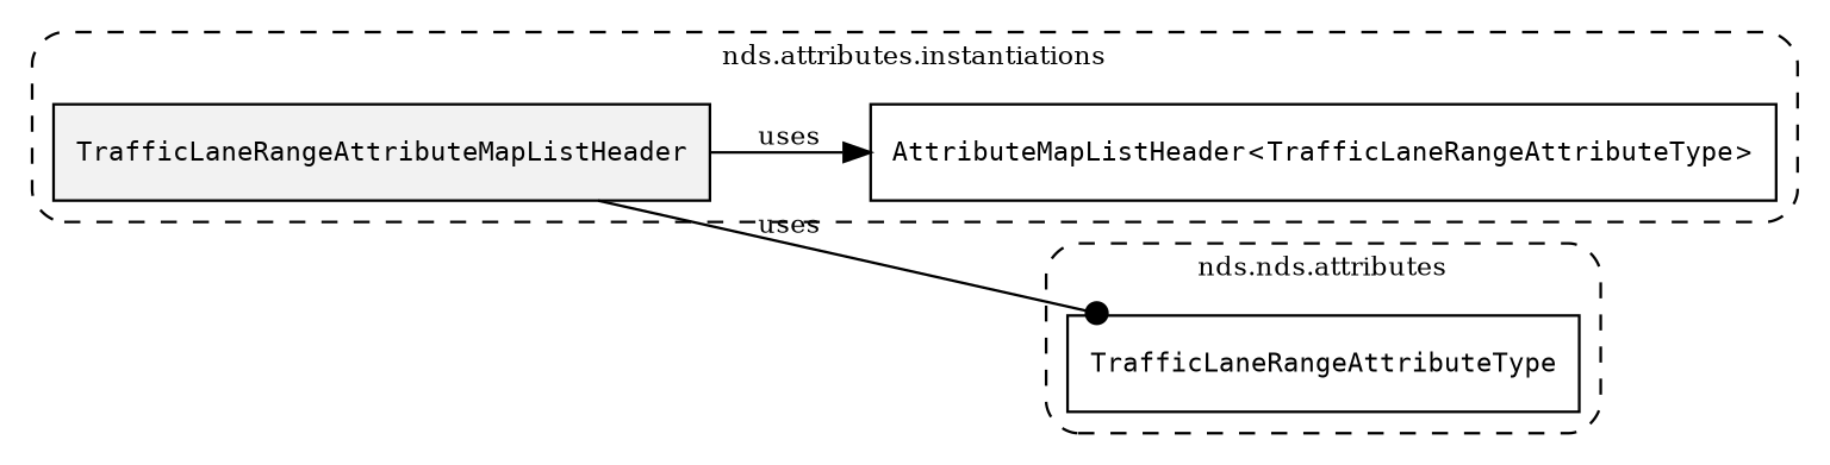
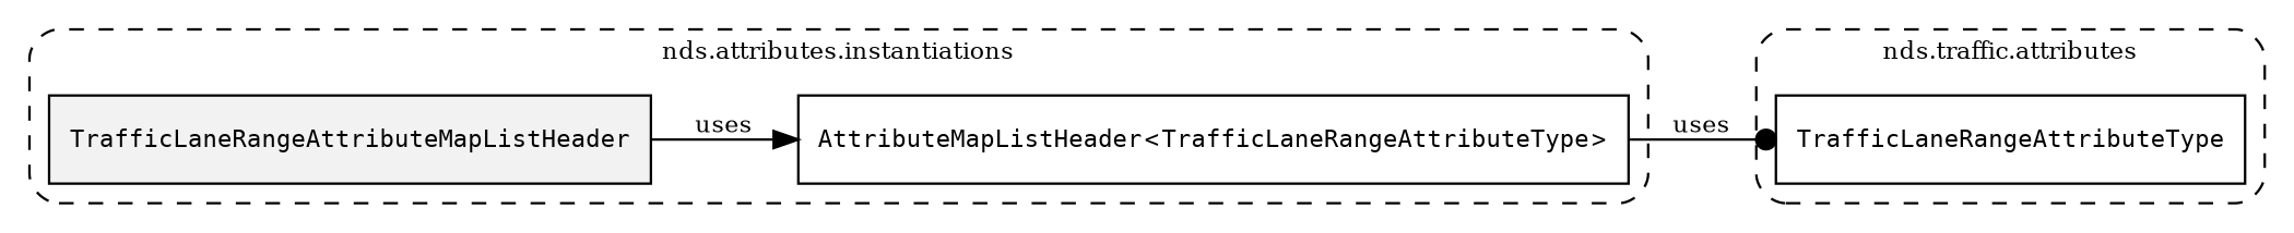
  digraph {
    fontsize=10
    rankdir=LR
    node [fontsize=10 shape=box]
    edge [fontsize=10]
    n1 [fillcolor="#0000000D" label=<<font face="monospace"><table align="center" border="0" cellspacing="0" cellpadding="0"><tr><td href="../../../content/packages/nds.traffic.instantiations.html#InstantiateType-TrafficLaneRangeAttributeMapListHeader" title="InstantiateType defined in nds.traffic.instantiations">TrafficLaneRangeAttributeMapListHeader</td></tr></table></font>> style=filled]
    n2 [label=<<font face="monospace"><table align="center" border="0" cellspacing="0" cellpadding="0"><tr><td href="../../../content/packages/nds.core.attributemap.html#Structure-AttributeMapListHeader" title="Structure defined in nds.core.attributemap">AttributeMapListHeader</td><td>&lt;</td><td><table align="center" border="0" cellspacing="0" cellpadding="0"><tr><td href="../../../content/packages/nds.traffic.attributes.html#Enum-TrafficLaneRangeAttributeType" title="Enum defined in nds.traffic.attributes">TrafficLaneRangeAttributeType</td></tr></table></td><td>&gt;</td></tr></table></font>>]
    n3 [label=<<font face="monospace"><table align="center" border="0" cellspacing="0" cellpadding="0"><tr><td href="../../../content/packages/nds.traffic.attributes.html#Enum-TrafficLaneRangeAttributeType" title="Enum defined in nds.traffic.attributes">TrafficLaneRangeAttributeType</td></tr></table></font>>]
    subgraph cluster_1 {
      label="nds.attributes.instantiations"
      style="dashed, rounded"
      n1
      n2
    }
    subgraph cluster_2 {
-     label="nds.nds.attributes"
+     label="nds.traffic.attributes"
      style="dashed, rounded"
      n3
    }
    n1 -> n2 [arrowhead=normal label=uses]
-   n1 -> n3 [arrowhead=dot label=uses]
+   n2 -> n3 [arrowhead=dot label=uses]
  }
